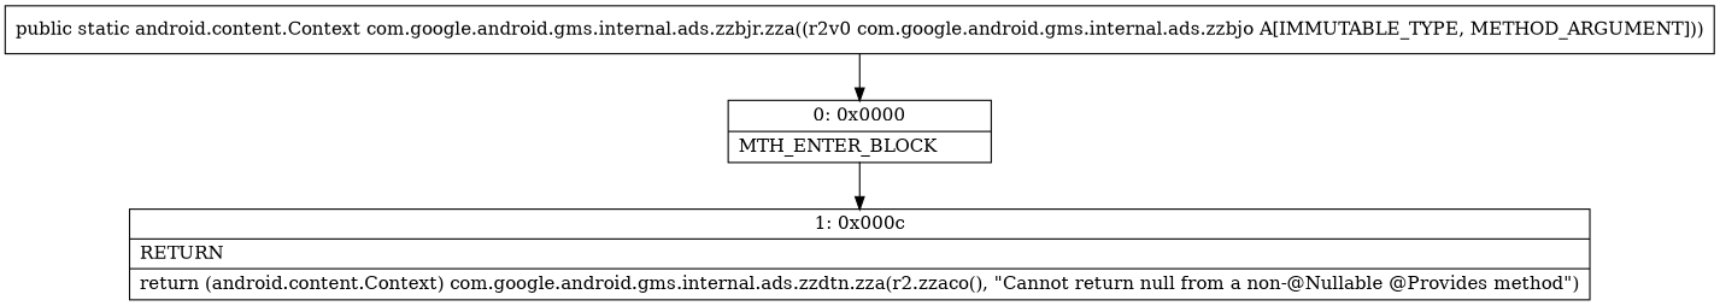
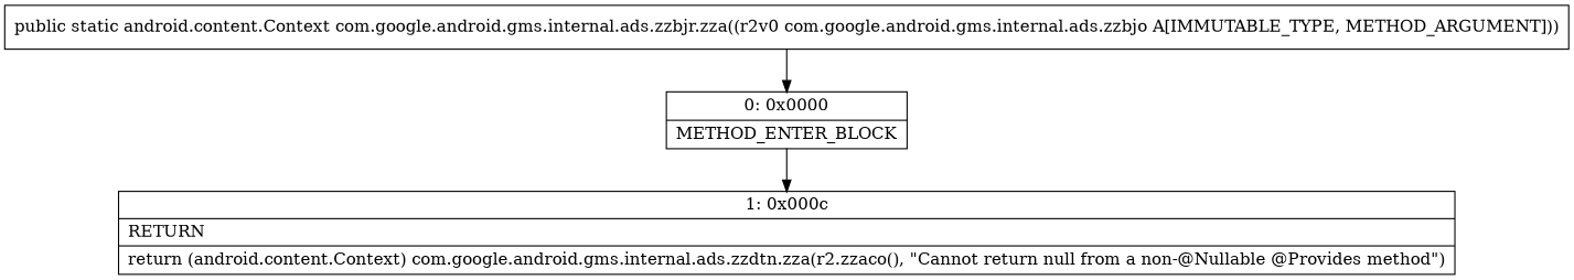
  digraph {
    node [shape=record]
-   n1 [label="{0\:\ 0x0000|MTH_ENTER_BLOCK\l}"]
+   n1 [label="{0\:\ 0x0000|METHOD_ENTER_BLOCK\l}"]
    n2 [label="{1\:\ 0x000c|RETURN\l|return (android.content.Context) com.google.android.gms.internal.ads.zzdtn.zza(r2.zzaco(), \"Cannot return null from a non\-@Nullable @Provides method\")\l}"]
    n3 [label="{public static android.content.Context com.google.android.gms.internal.ads.zzbjr.zza((r2v0 com.google.android.gms.internal.ads.zzbjo A[IMMUTABLE_TYPE, METHOD_ARGUMENT])) }"]
    n1 -> n2
    n3 -> n1
  }
